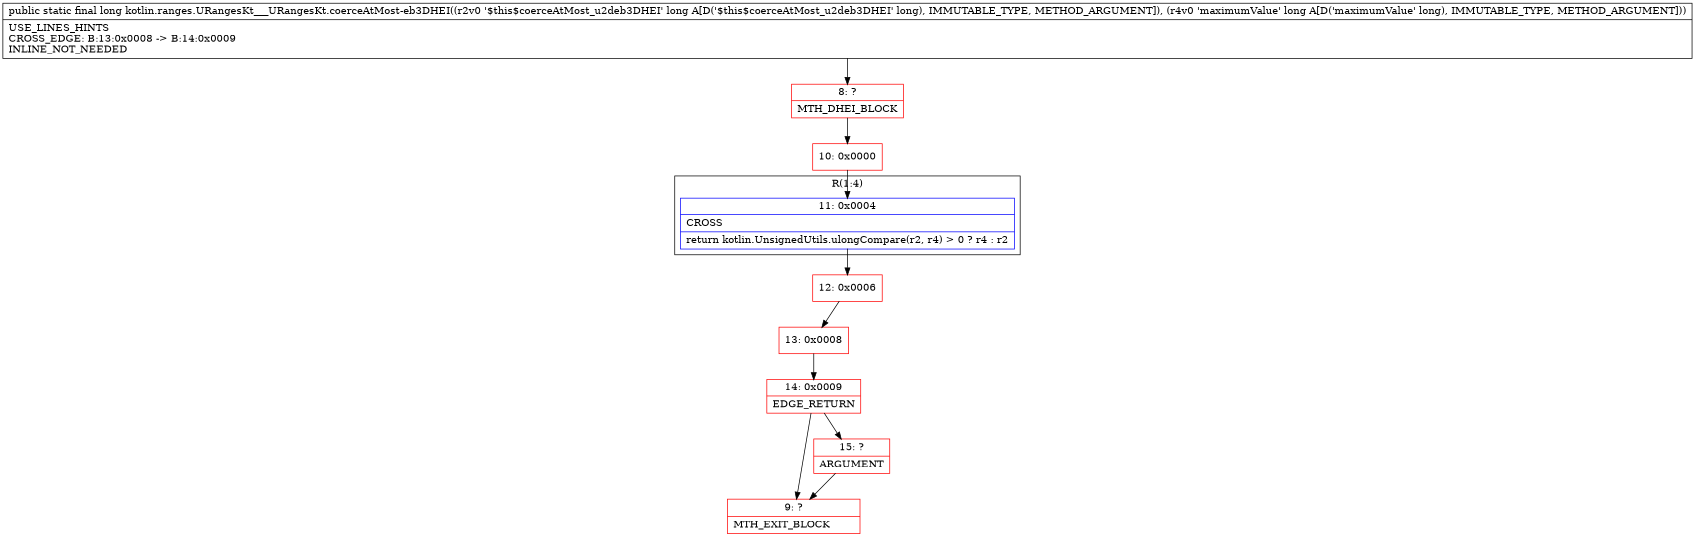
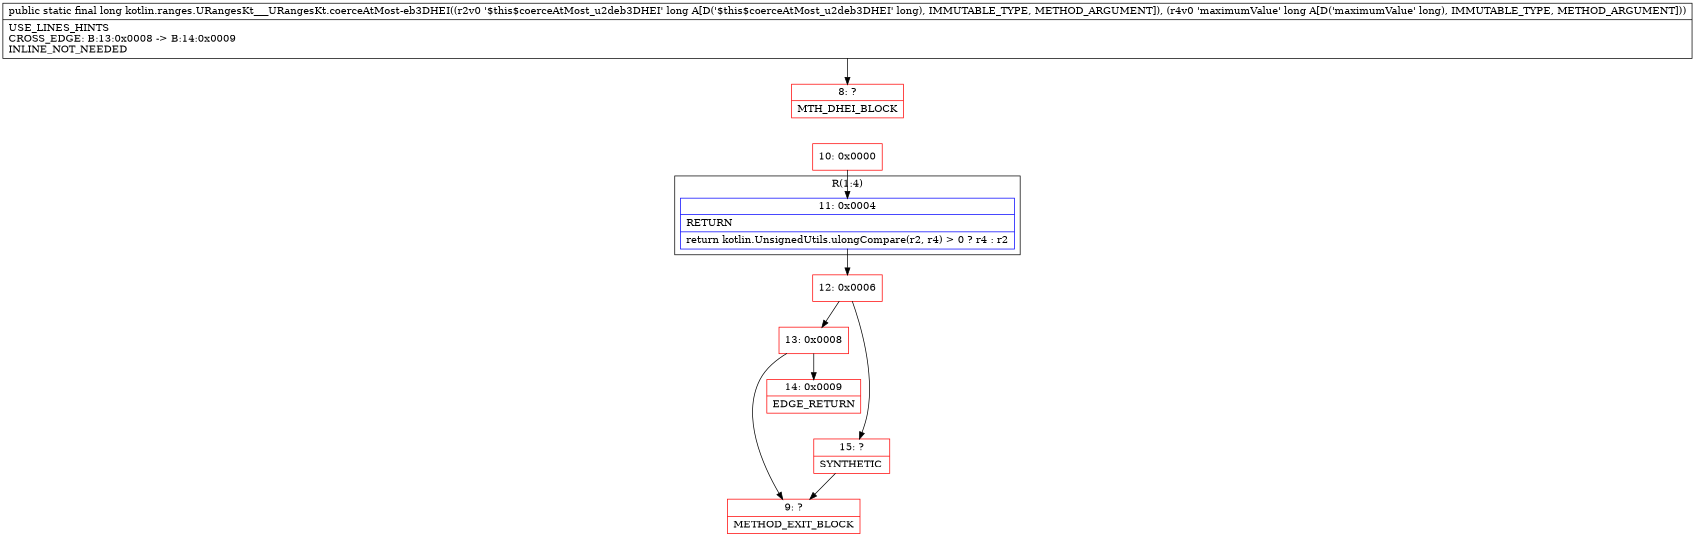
  digraph {
    node [color=red shape=record]
-   n1 [color=blue label="{11\:\ 0x0004|CROSS\l|return kotlin.UnsignedUtils.ulongCompare(r2, r4) \> 0 ? r4 : r2\l}"]
+   n1 [color=blue label="{11\:\ 0x0004|RETURN\l|return kotlin.UnsignedUtils.ulongCompare(r2, r4) \> 0 ? r4 : r2\l}"]
    n2 [label="{12\:\ 0x0006}"]
    n3 [label="{13\:\ 0x0008}"]
-   n4 [label="{15\:\ ?|ARGUMENT\l}"]
+   n4 [label="{15\:\ ?|SYNTHETIC\l}"]
    n5 [label="{14\:\ 0x0009|EDGE_RETURN\l}"]
    n6 [label="{8\:\ ?|MTH_DHEI_BLOCK\l}"]
    n7 [label="{10\:\ 0x0000}"]
-   n8 [label="{9\:\ ?|MTH_EXIT_BLOCK\l}"]
+   n8 [label="{9\:\ ?|METHOD_EXIT_BLOCK\l}"]
    n9 [label="{public static final long kotlin.ranges.URangesKt___URangesKt.coerceAtMost\-eb3DHEI((r2v0 '$this$coerceAtMost_u2deb3DHEI' long A[D('$this$coerceAtMost_u2deb3DHEI' long), IMMUTABLE_TYPE, METHOD_ARGUMENT]), (r4v0 'maximumValue' long A[D('maximumValue' long), IMMUTABLE_TYPE, METHOD_ARGUMENT]))  | USE_LINES_HINTS\lCROSS_EDGE: B:13:0x0008 \-\> B:14:0x0009\lINLINE_NOT_NEEDED\l}" color=""]
    subgraph cluster_1 {
      label="R(1:4)"
      n1
    }
    n1 -> n2
    n2 -> n3
-   n5 -> n4
+   n2 -> n4
    n3 -> n5
    n4 -> n8
-   n5 -> n8
-   n6 -> n7
+   n3 -> n8
    n7 -> n1
    n9 -> n6
  }
